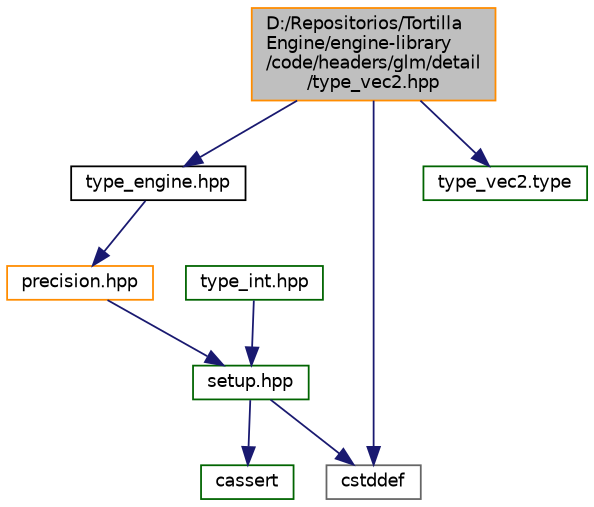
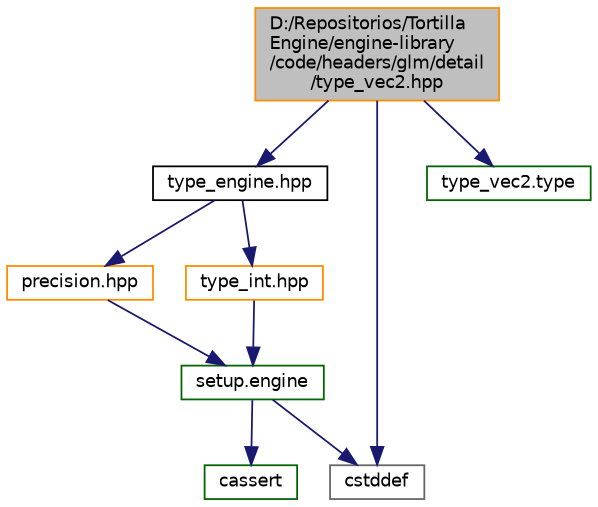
  digraph {
    node [color=darkgreen fillcolor=white fontname=Helvetica fontsize=10 shape=record style=filled]
    edge [color=midnightblue fontname=Helvetica fontsize=10 labelfontname=Helvetica labelfontsize=10 style=solid]
    n1 [color=darkorange fillcolor=grey75 fontcolor=black height=0.2 label="D:/Repositorios/Tortilla\lEngine/engine-library\l/code/headers/glm/detail\l/type_vec2.hpp" width=0.4]
    n2 [color=black height=0.2 label="type_engine.hpp" width=0.4]
    n3 [color=gray40 height=0.2 label=cstddef width=0.4]
    n4 [height=0.2 label="type_vec2.type" width=0.4]
    n5 [color=darkorange height=0.2 label="precision.hpp" width=0.4]
-   n6 [height=0.2 label="type_int.hpp" width=0.4]
-   n7 [height=0.2 label="setup.hpp" width=0.4]
+   n6 [color=darkorange height=0.2 label="type_int.hpp" width=0.4]
+   n7 [height=0.2 label="setup.engine" width=0.4]
    n8 [height=0.2 label=cassert width=0.4]
    n1 -> n2
    n1 -> n3
    n1 -> n4
    n2 -> n5
+   n2 -> n6
    n5 -> n7
    n6 -> n7
    n7 -> n3
    n7 -> n8
  }
